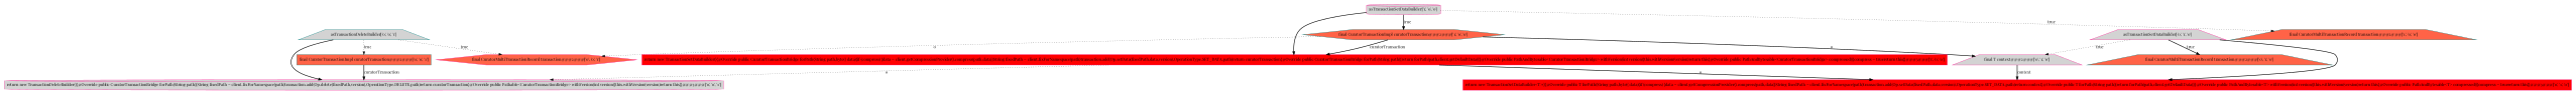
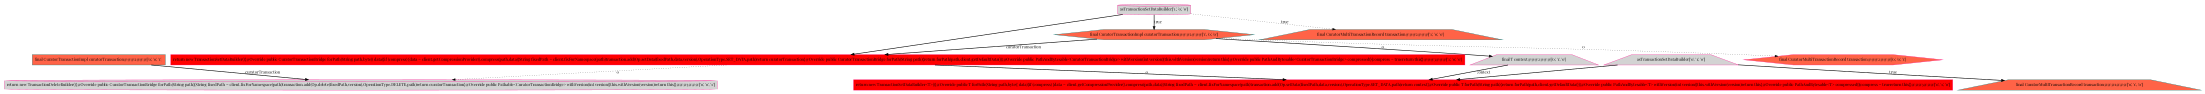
  digraph {
    fontname="Playfair Display"
    node [color=deeppink fillcolor=lightgray fontname="Playfair Display" shape=trapezium style=filled]
    edge [fontname="Playfair Display" style=bold]
    n1 [label="return new TransactionDeleteBuilder(){@Override public CuratorTransactionBridge forPath(String path){String fixedPath = client.fixForNamespace(path)transaction.add(Op.delete(fixedPath,version),OperationType.DELETE,path)return curatorTransaction}@Override public Pathable<CuratorTransactionBridge> withVersion(int version){this.withVersion(version)return this}}@@@3@@@['0', '0', '1']" shape=cylinder]
    n2 [color=teal fillcolor=tomato label="final CuratorMultiTransactionRecord transaction@@@2@@@['0', '1', '0']"]
    n3 [label="final T context@@@2@@@['0', '1', '0']"]
    n4 [fillcolor=red label="return new TransactionSetDataBuilder<T>(){@Override public T forPath(String path,byte(( data){if (compress) {data = client.getCompressionProvider().compress(path,data)}String fixedPath = client.fixForNamespace(path)transaction.add(Op.setData(fixedPath,data,version),OperationType.SET_DATA,path)return context}@Override public T forPath(String path){return forPath(path,client.getDefaultData())}@Override public PathAndBytesable<T> withVersion(int version){this.withVersion(version)return this}@Override public PathAndBytesable<T> compressed(){compress = truereturn this}}@@@3@@@['0', '1', '0']" shape=box]
    n5 [color=teal fillcolor=tomato label="final CuratorTransactionImpl curatorTransaction@@@2@@@['1', '0', '0']" shape=hexagon]
    n6 [fillcolor=tomato label="final CuratorMultiTransactionRecord transaction@@@2@@@['0', '0', '1']" shape=hexagon]
    n7 [fillcolor=red label="return new TransactionSetDataBuilder(){@Override public CuratorTransactionBridge forPath(String path,byte(( data){if (compress) {data = client.getCompressionProvider().compress(path,data)}String fixedPath = client.fixForNamespace(path)transaction.add(Op.setData(fixedPath,data,version),OperationType.SET_DATA,path)return curatorTransaction}@Override public CuratorTransactionBridge forPath(String path){return forPath(path,client.getDefaultData())}@Override public PathAndBytesable<CuratorTransactionBridge> withVersion(int version){this.withVersion(version)return this}@Override public PathAndBytesable<CuratorTransactionBridge> compressed(){compress = truereturn this}}@@@3@@@['1', '0', '0']" shape=box]
    n8 [color=teal fillcolor=tomato label="final CuratorTransactionImpl curatorTransaction@@@2@@@['0', '0', '1']" shape=box]
    n9 [color=teal fillcolor=tomato label="final CuratorMultiTransactionRecord transaction@@@2@@@['1', '0', '0']"]
    n10 [label="asTransactionSetDataBuilder['1', '0', '0']" shape=cylinder]
    n11 [label="asTransactionSetDataBuilder['0', '1', '0']"]
-   n12 [color=teal label="asTransactionDeleteBuilder['0', '0', '1']"]
    n3 -> n4 [label=context]
    n5 -> n3 [label=0]
    n5 -> n6 [label=0 style=dotted]
    n5 -> n7 [label=curatorTransaction]
    n7 -> n1 [label=0 style=dotted]
    n7 -> n4 [label=0]
    n8 -> n1 [label=curatorTransaction]
    n10 -> n5 [label=true]
    n10 -> n7
    n10 -> n9 [label=true style=dotted]
    n11 -> n2 [label=true]
-   n11 -> n3 [label=true style=dotted]
    n11 -> n4
-   n12 -> n1
-   n12 -> n6 [label=true style=dotted]
-   n12 -> n8 [label=true style=dotted]
  }
